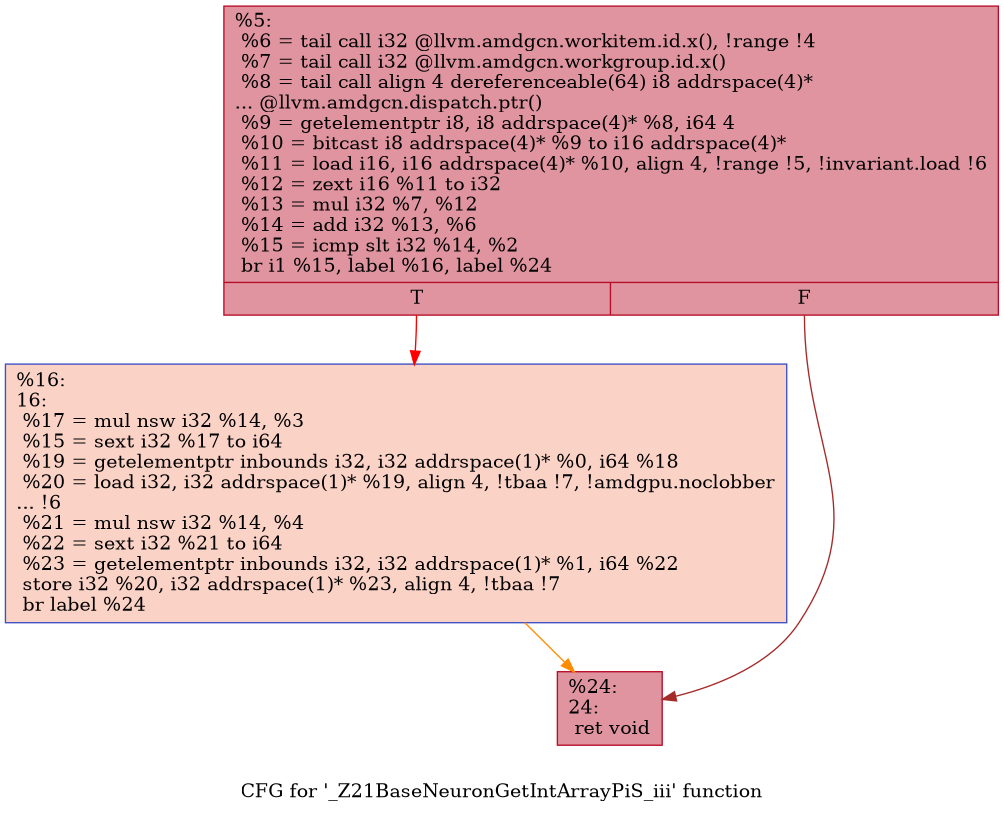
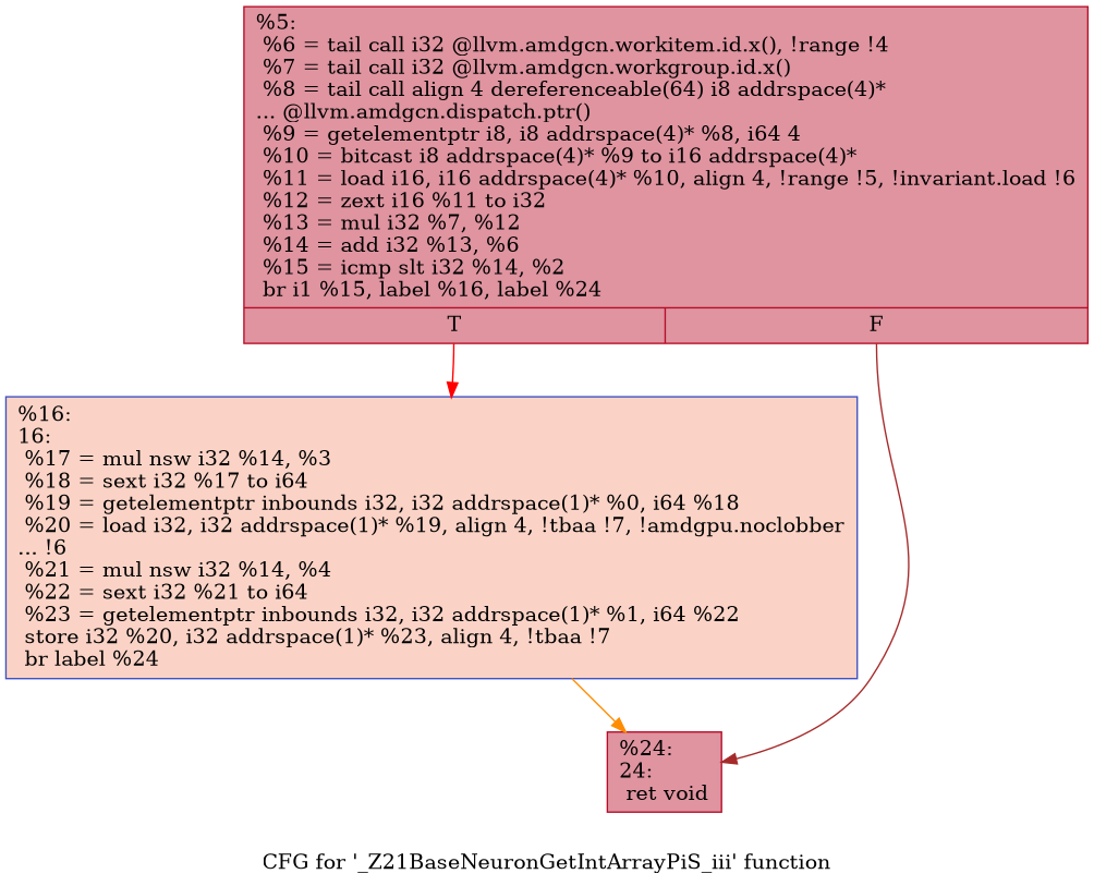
  digraph {
    label="CFG for '_Z21BaseNeuronGetIntArrayPiS_iii' function"
    node [color="#b70d28ff" fillcolor="#b70d2870" shape=record style=filled]
    n1 [label="{%5:\l  %6 = tail call i32 @llvm.amdgcn.workitem.id.x(), !range !4\l  %7 = tail call i32 @llvm.amdgcn.workgroup.id.x()\l  %8 = tail call align 4 dereferenceable(64) i8 addrspace(4)*\l... @llvm.amdgcn.dispatch.ptr()\l  %9 = getelementptr i8, i8 addrspace(4)* %8, i64 4\l  %10 = bitcast i8 addrspace(4)* %9 to i16 addrspace(4)*\l  %11 = load i16, i16 addrspace(4)* %10, align 4, !range !5, !invariant.load !6\l  %12 = zext i16 %11 to i32\l  %13 = mul i32 %7, %12\l  %14 = add i32 %13, %6\l  %15 = icmp slt i32 %14, %2\l  br i1 %15, label %16, label %24\l|{<s0>T|<s1>F}}"]
-   n2 [color="#3d50c3ff" fillcolor="#f59c7d70" label="{%16:\l16:                                               \l  %17 = mul nsw i32 %14, %3\l  %15 = sext i32 %17 to i64\l  %19 = getelementptr inbounds i32, i32 addrspace(1)* %0, i64 %18\l  %20 = load i32, i32 addrspace(1)* %19, align 4, !tbaa !7, !amdgpu.noclobber\l... !6\l  %21 = mul nsw i32 %14, %4\l  %22 = sext i32 %21 to i64\l  %23 = getelementptr inbounds i32, i32 addrspace(1)* %1, i64 %22\l  store i32 %20, i32 addrspace(1)* %23, align 4, !tbaa !7\l  br label %24\l}"]
+   n2 [color="#3d50c3ff" fillcolor="#f59c7d70" label="{%16:\l16:                                               \l  %17 = mul nsw i32 %14, %3\l  %18 = sext i32 %17 to i64\l  %19 = getelementptr inbounds i32, i32 addrspace(1)* %0, i64 %18\l  %20 = load i32, i32 addrspace(1)* %19, align 4, !tbaa !7, !amdgpu.noclobber\l... !6\l  %21 = mul nsw i32 %14, %4\l  %22 = sext i32 %21 to i64\l  %23 = getelementptr inbounds i32, i32 addrspace(1)* %1, i64 %22\l  store i32 %20, i32 addrspace(1)* %23, align 4, !tbaa !7\l  br label %24\l}"]
    n3 [label="{%24:\l24:                                               \l  ret void\l}"]
    n1 -> n2 [tailport=s0 color=red]
    n1 -> n3 [tailport=s1 color=brown]
    n2 -> n3 [color=darkorange]
  }
